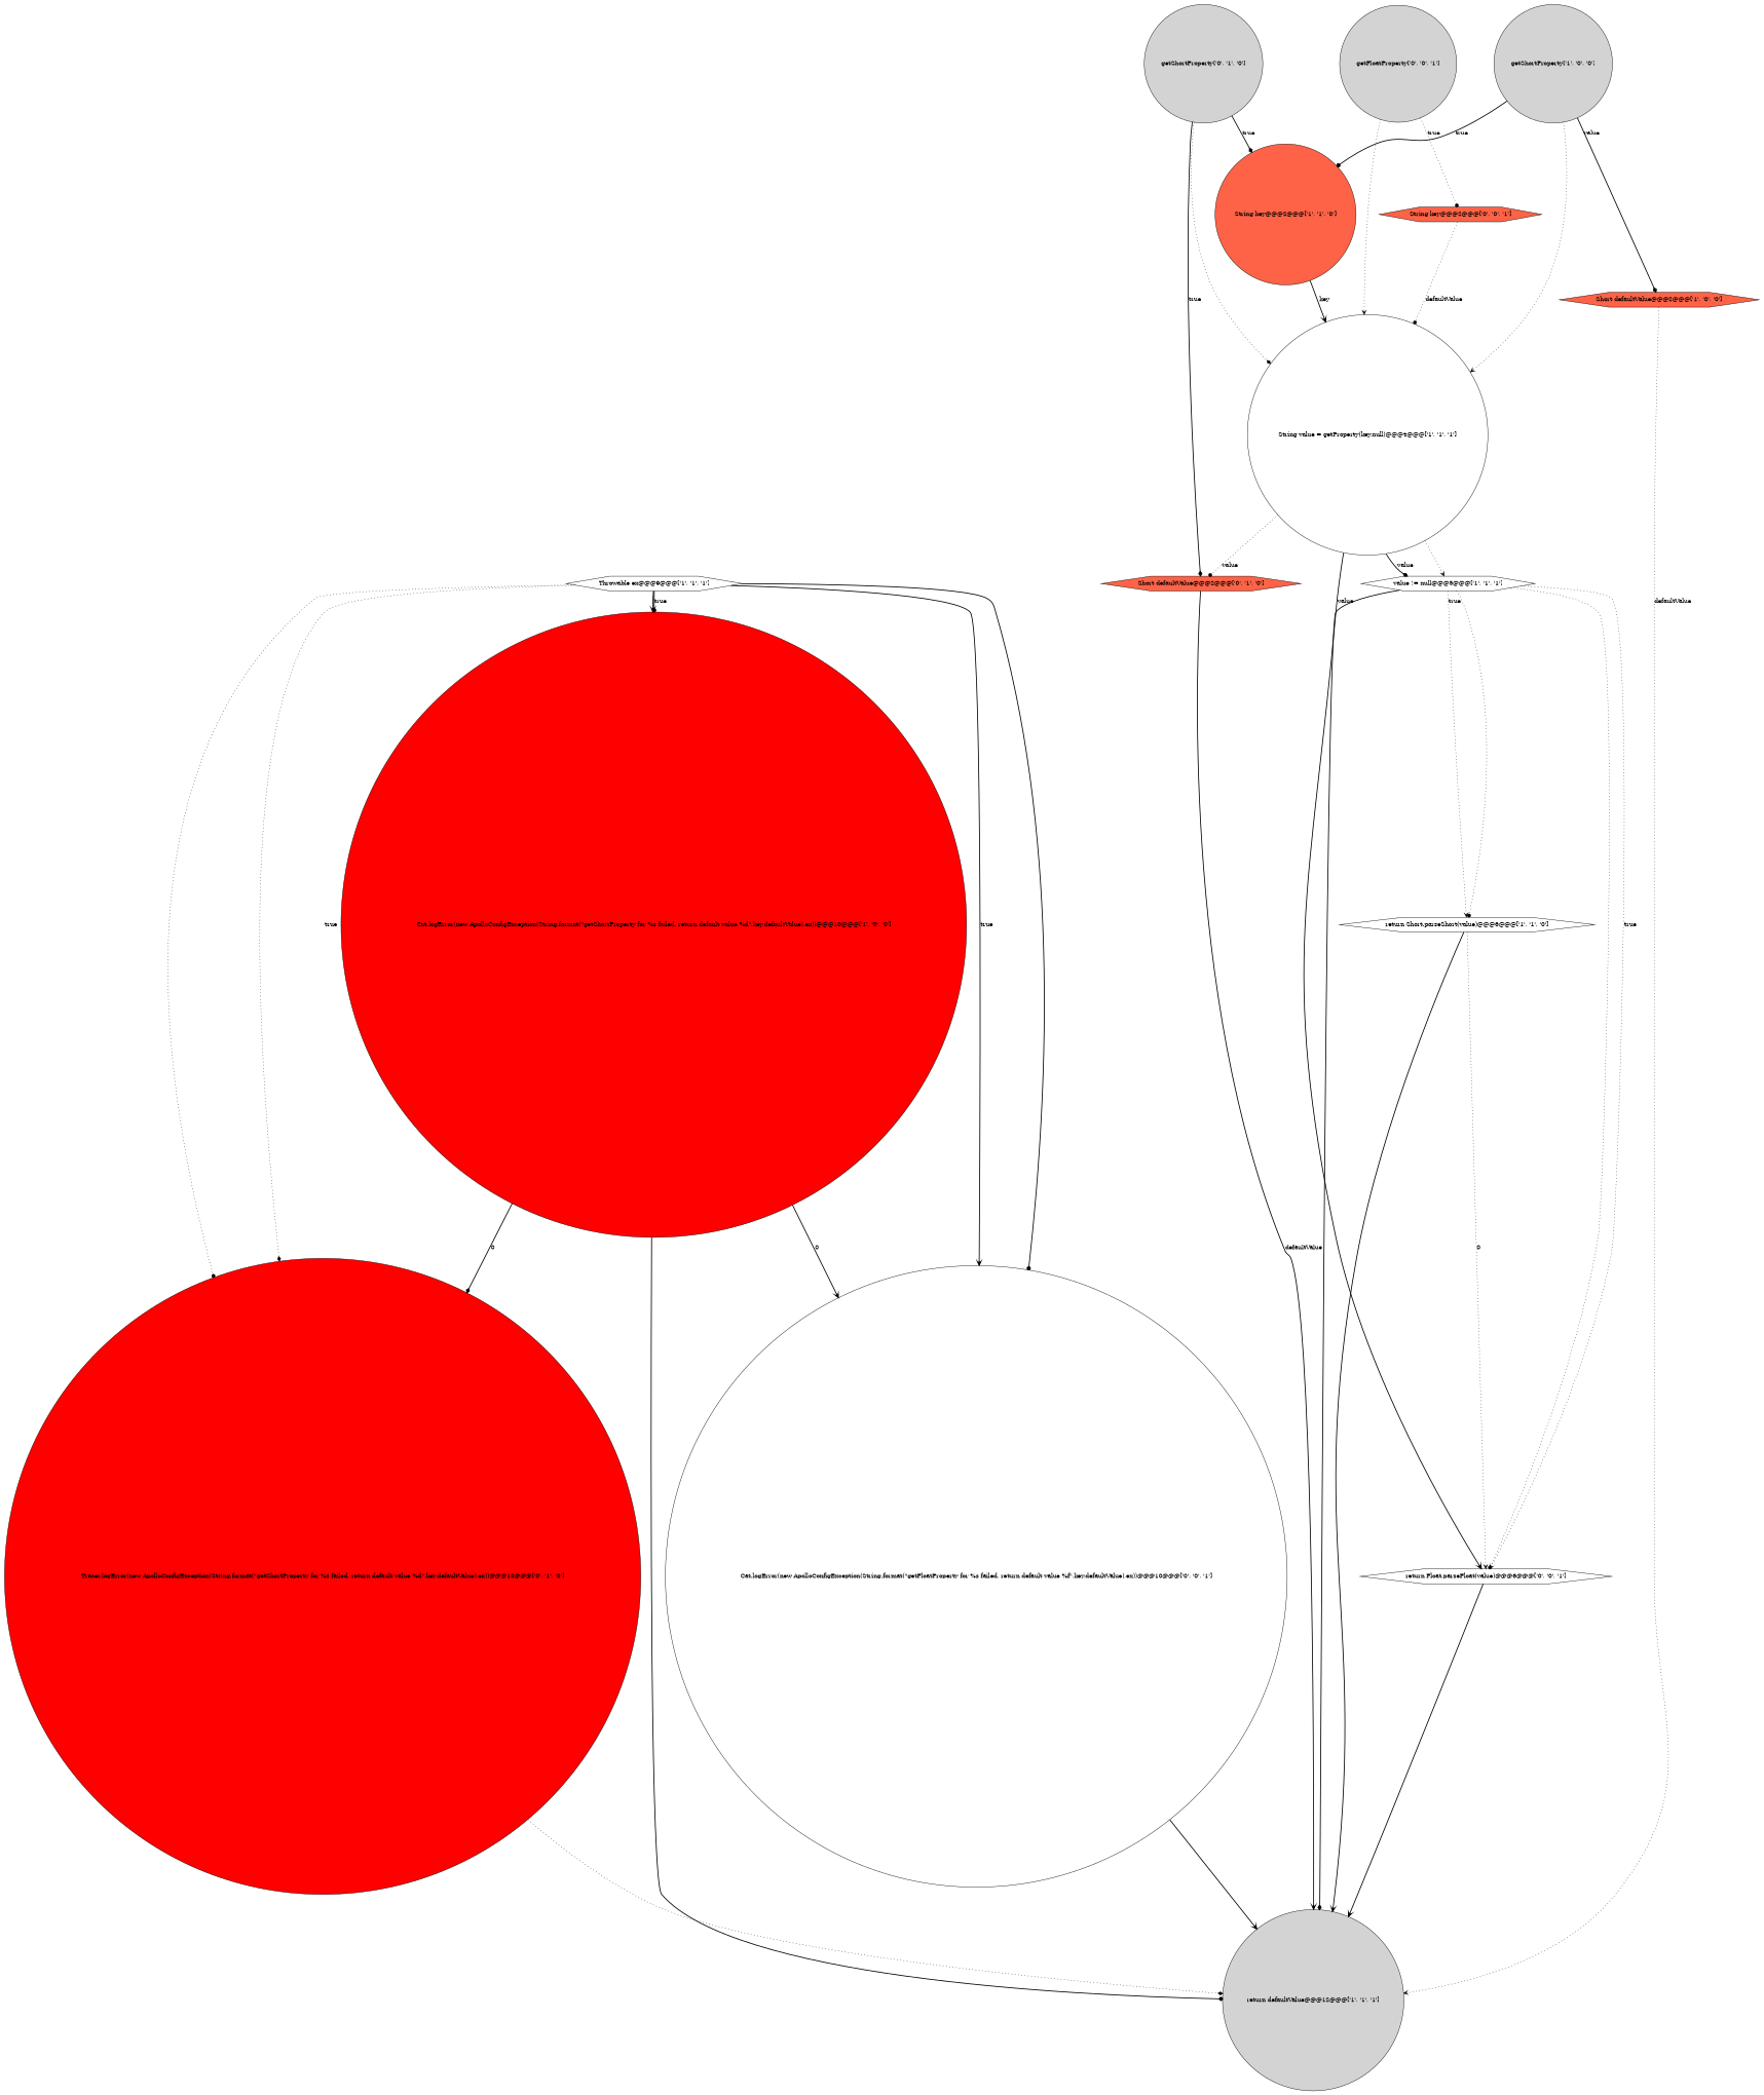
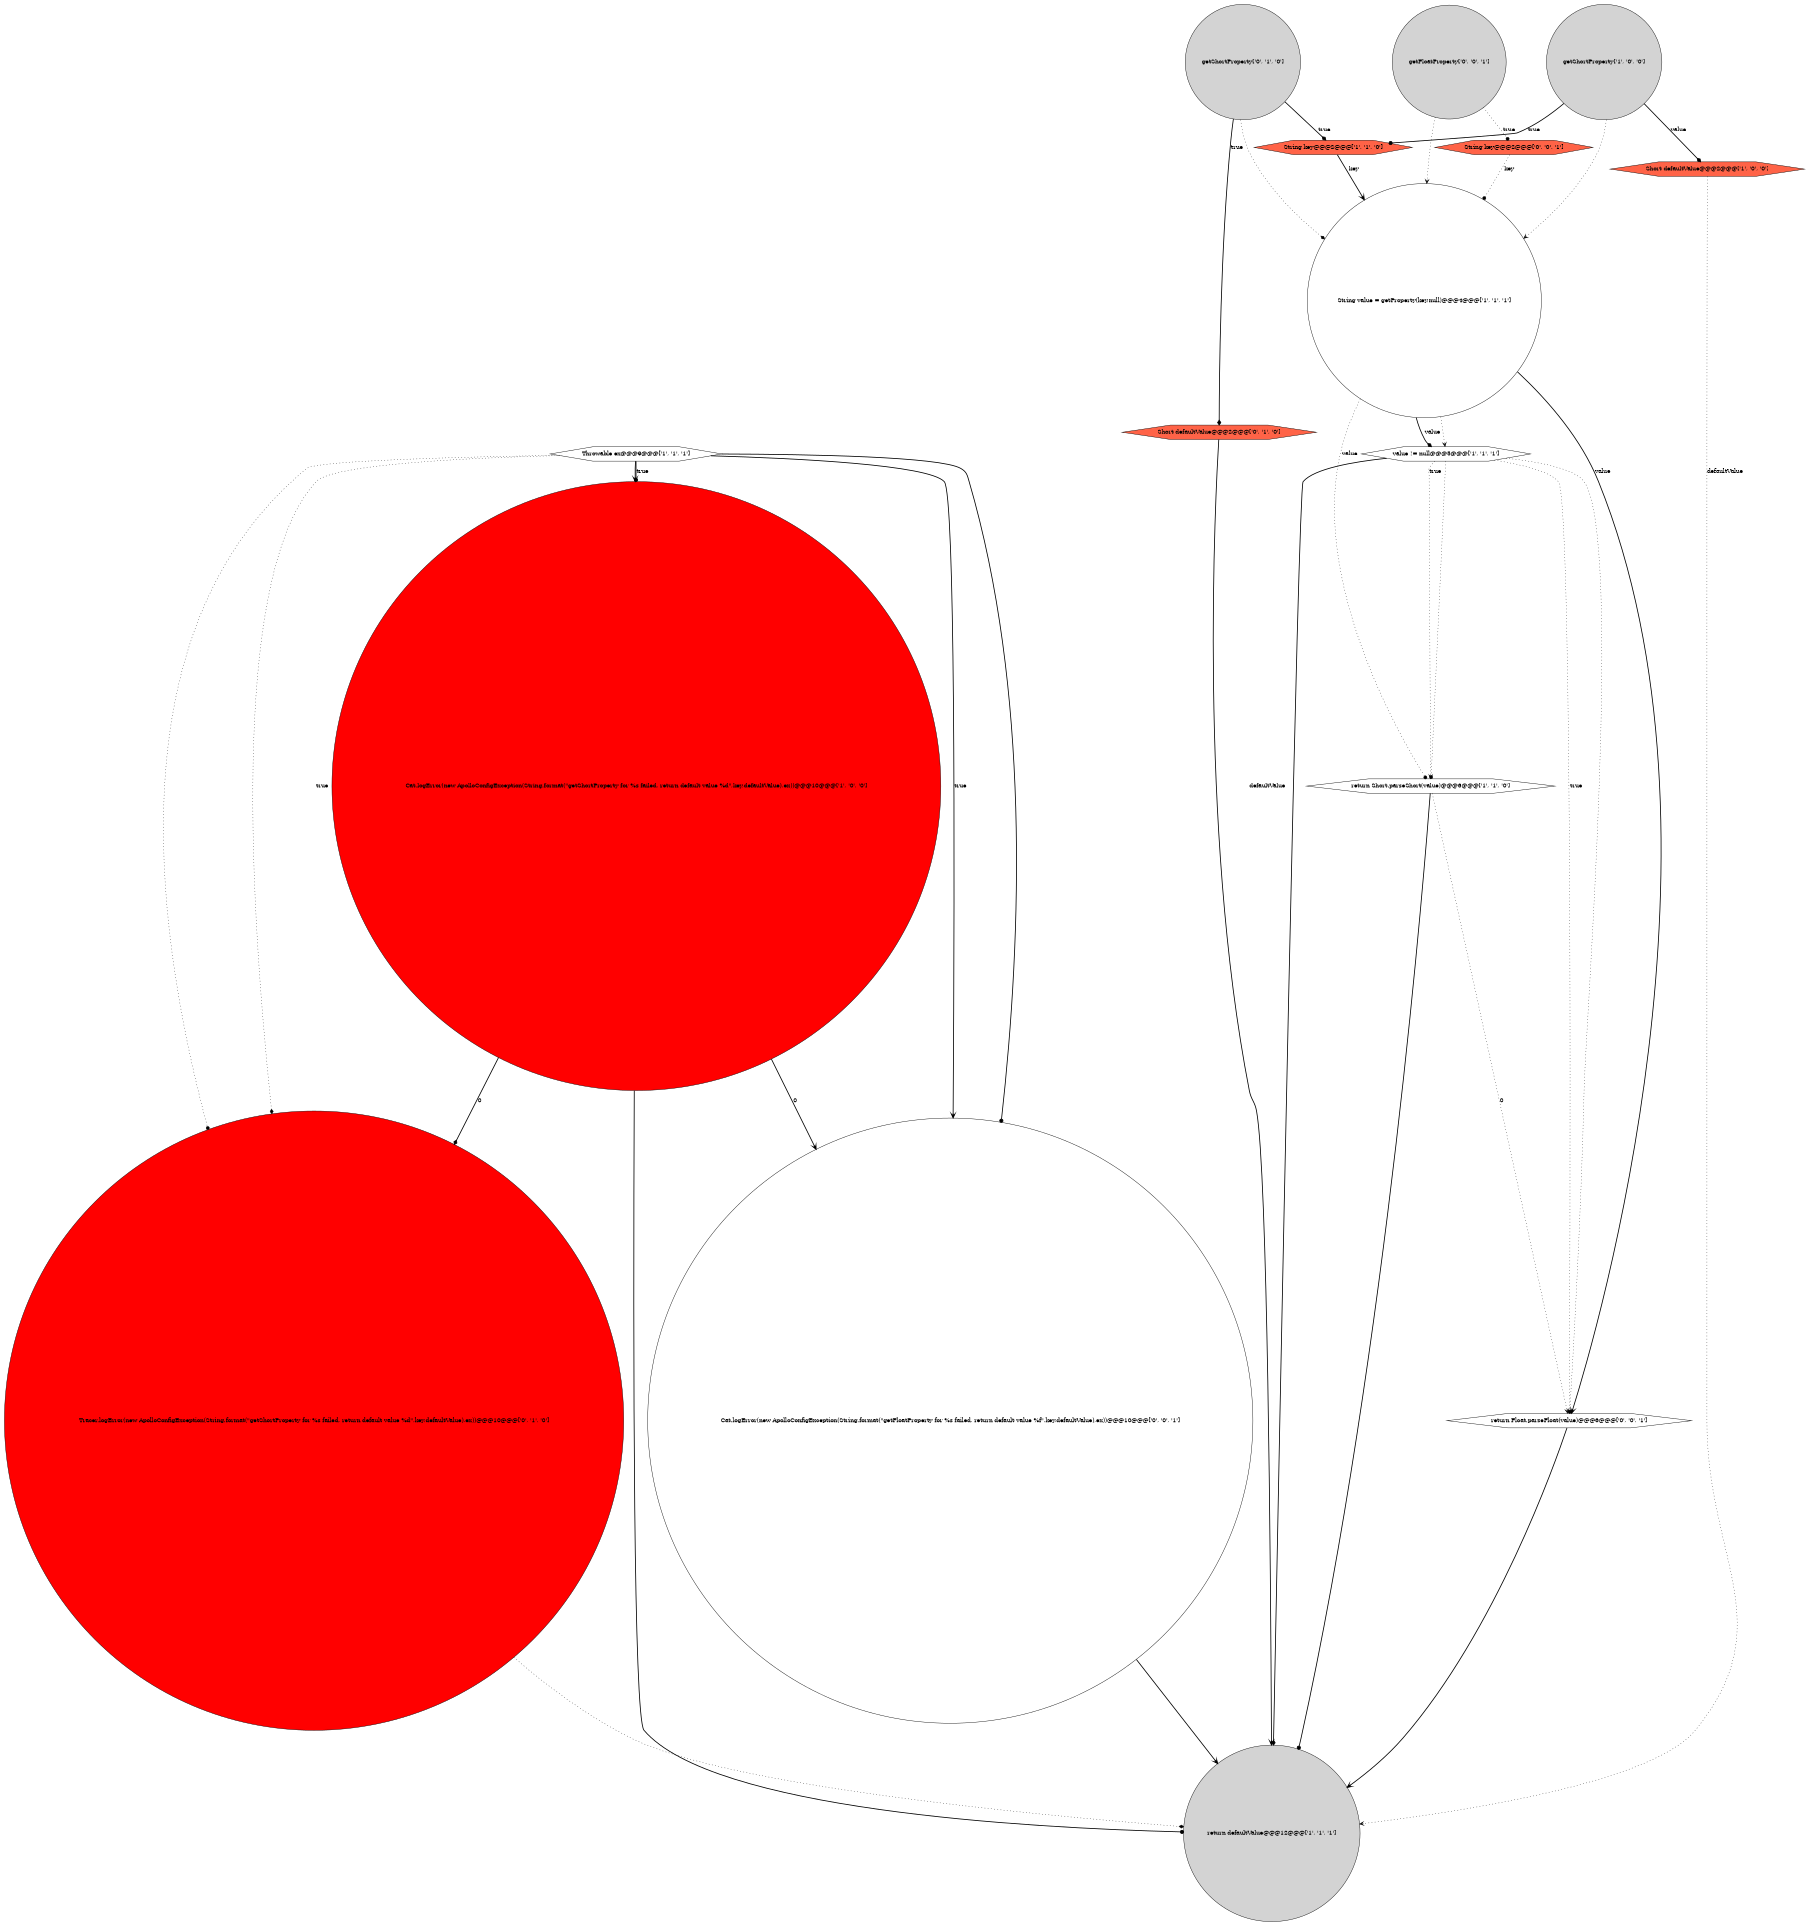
  digraph {
    node [fillcolor=white shape=circle style=filled]
    edge [arrowhead=vee style=bold]
    n1 [fillcolor=red label="Cat.logError(new ApolloConfigException(String.format(\"getShortProperty for %s failed, return default value %d\",key,defaultValue),ex))@@@10@@@['1', '0', '0']"]
    n2 [fillcolor=lightgray label="return defaultValue@@@12@@@['1', '1', '1']"]
    n3 [label="Cat.logError(new ApolloConfigException(String.format(\"getFloatProperty for %s failed, return default value %f\",key,defaultValue),ex))@@@10@@@['0', '0', '1']"]
    n4 [fillcolor=red label="Tracer.logError(new ApolloConfigException(String.format(\"getShortProperty for %s failed, return default value %d\",key,defaultValue),ex))@@@10@@@['0', '1', '0']"]
    n5 [label="value != null@@@5@@@['1', '1', '1']" shape=hexagon]
    n6 [label="return Short.parseShort(value)@@@6@@@['1', '1', '0']" shape=hexagon]
    n7 [label="return Float.parseFloat(value)@@@6@@@['0', '0', '1']" shape=hexagon]
-   n8 [fillcolor=tomato label="String key@@@2@@@['1', '1', '0']"]
+   n8 [fillcolor=tomato label="String key@@@2@@@['1', '1', '0']" shape=hexagon]
    n9 [label="String value = getProperty(key,null)@@@4@@@['1', '1', '1']"]
    n10 [fillcolor=lightgray label="getShortProperty['1', '0', '0']"]
    n11 [fillcolor=tomato label="Short defaultValue@@@2@@@['1', '0', '0']" shape=hexagon]
    n12 [fillcolor=tomato label="Short defaultValue@@@2@@@['0', '1', '0']" shape=hexagon]
    n13 [fillcolor=tomato label="String key@@@2@@@['0', '0', '1']" shape=hexagon]
    n14 [fillcolor=lightgray label="getShortProperty['0', '1', '0']"]
    n15 [fillcolor=lightgray label="getFloatProperty['0', '0', '1']"]
    n16 [label="Throwable ex@@@9@@@['1', '1', '1']" shape=hexagon]
    n1 -> n2 [arrowhead=dot]
    n1 -> n3 [label=0]
    n1 -> n4 [arrowhead=diamond label=0]
    n3 -> n2
    n4 -> n2 [arrowhead=diamond style=dotted]
    n5 -> n2 [arrowhead=diamond]
    n5 -> n6 [label=true style=dotted]
    n5 -> n6 [arrowhead=dot style=dotted]
    n5 -> n7 [label=true style=dotted]
    n5 -> n7 [arrowhead=dot style=dotted]
-   n6 -> n2
+   n6 -> n2 [arrowhead=dot]
    n6 -> n7 [label=0 style=dotted]
    n7 -> n2
    n8 -> n9 [label=key]
    n9 -> n5 [arrowhead=diamond label=value]
    n9 -> n5 [style=dotted]
-   n9 -> n12 [arrowhead=dot label=value style=dotted]
+   n9 -> n6 [arrowhead=dot label=value style=dotted]
    n9 -> n7 [label=value]
    n10 -> n8 [arrowhead=dot label=true]
    n10 -> n9 [style=dotted]
    n10 -> n11 [arrowhead=diamond label=value]
    n11 -> n2 [label=defaultValue style=dotted]
    n12 -> n2 [label=defaultValue]
-   n13 -> n9 [arrowhead=dot label=defaultValue style=dotted]
+   n13 -> n9 [arrowhead=dot label=key style=dotted]
    n14 -> n8 [arrowhead=diamond label=true]
    n14 -> n9 [arrowhead=diamond style=dotted]
    n14 -> n12 [arrowhead=diamond label=true]
    n15 -> n9 [style=dotted]
    n15 -> n13 [arrowhead=dot label=true style=dotted]
    n16 -> n1
    n16 -> n1 [arrowhead=dot label=true]
    n16 -> n3 [arrowhead=dot]
    n16 -> n3 [label=true]
    n16 -> n4 [arrowhead=dot style=dotted]
    n16 -> n4 [arrowhead=diamond label=true style=dotted]
  }
